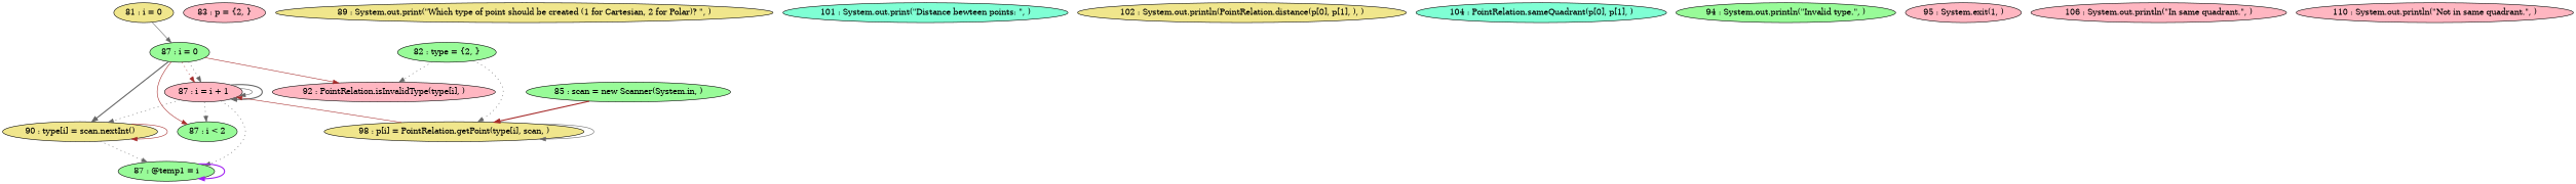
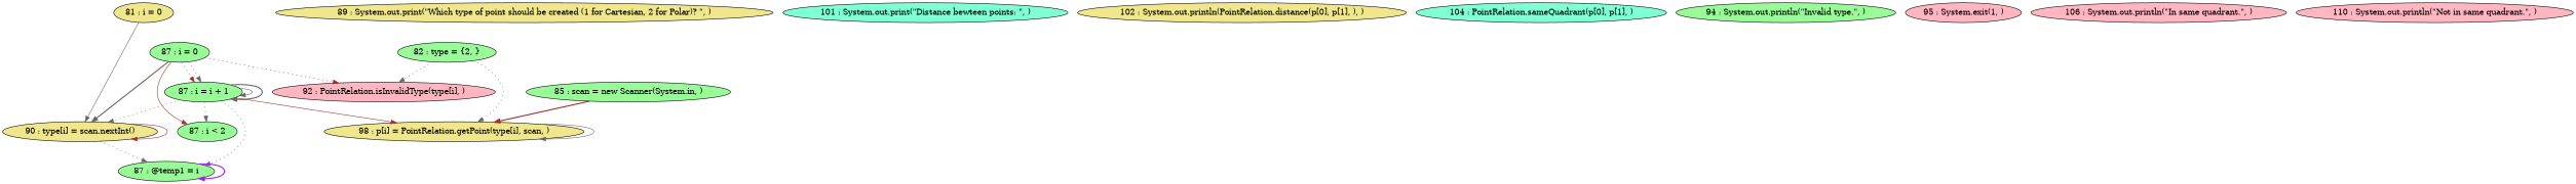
  digraph {
    node [fillcolor=palegreen style=filled]
    edge [color=gray40 style=dotted]
    "81 : i = 0" [fillcolor=khaki]
    "87 : i = 0"
    "87 : i < 2"
    "92 : PointRelation.isInvalidType(type[i], )" [fillcolor=lightpink]
    "90 : type[i] = scan.nextInt()" [fillcolor=khaki]
-   "87 : i = i + 1" [fillcolor=lightpink]
+   "87 : i = i + 1"
    "98 : p[i] = PointRelation.getPoint(type[i], scan, )" [fillcolor=khaki]
    "87 : @temp1 = i"
    "82 : type = {2, }"
-   "83 : p = {2, }" [fillcolor=lightpink]
    "85 : scan = new Scanner(System.in, )"
    "89 : System.out.print(\"Which type of point should be created (1 for Cartesian, 2 for Polar)? \", )" [fillcolor=khaki]
    "101 : System.out.print(\"Distance bewteen points: \", )" [fillcolor=aquamarine]
    "102 : System.out.println(PointRelation.distance(p[0], p[1], ), )" [fillcolor=khaki]
    "104 : PointRelation.sameQuadrant(p[0], p[1], )" [fillcolor=aquamarine]
    "94 : System.out.println(\"Invalid type.\", )"
    "95 : System.exit(1, )" [fillcolor=lightpink]
    "106 : System.out.println(\"In same quadrant.\", )" [fillcolor=lightpink]
    "110 : System.out.println(\"Not in same quadrant.\", )" [fillcolor=lightpink]
-   "81 : i = 0" -> "87 : i = 0" [style=solid]
+   "81 : i = 0" -> "90 : type[i] = scan.nextInt()" [style=solid]
    "87 : i = 0" -> "87 : i < 2" [color=brown style=solid]
-   "87 : i = 0" -> "92 : PointRelation.isInvalidType(type[i], )" [color=brown style=solid]
+   "87 : i = 0" -> "92 : PointRelation.isInvalidType(type[i], )" [color=brown]
    "87 : i = 0" -> "90 : type[i] = scan.nextInt()" [style=bold]
    "87 : i = 0" -> "87 : i = i + 1" [color=brown]
    "87 : i = 0" -> "87 : i = i + 1"
    "90 : type[i] = scan.nextInt()" -> "90 : type[i] = scan.nextInt()" [color=brown style=solid]
    "90 : type[i] = scan.nextInt()" -> "87 : @temp1 = i"
    "87 : i = i + 1" -> "87 : i < 2"
    "87 : i = i + 1" -> "90 : type[i] = scan.nextInt()"
    "87 : i = i + 1" -> "87 : i = i + 1" [style=solid]
    "87 : i = i + 1" -> "87 : i = i + 1" [style=bold]
-   "98 : p[i] = PointRelation.getPoint(type[i], scan, )" -> "87 : i = i + 1" [color=brown style=solid]
+   "87 : i = i + 1" -> "98 : p[i] = PointRelation.getPoint(type[i], scan, )" [color=brown style=solid]
    "87 : i = i + 1" -> "87 : @temp1 = i"
    "98 : p[i] = PointRelation.getPoint(type[i], scan, )" -> "98 : p[i] = PointRelation.getPoint(type[i], scan, )" [style=solid]
    "87 : @temp1 = i" -> "87 : @temp1 = i" [color=purple style=bold]
    "82 : type = {2, }" -> "92 : PointRelation.isInvalidType(type[i], )"
    "82 : type = {2, }" -> "98 : p[i] = PointRelation.getPoint(type[i], scan, )"
    "85 : scan = new Scanner(System.in, )" -> "98 : p[i] = PointRelation.getPoint(type[i], scan, )" [color=brown style=bold]
  }
